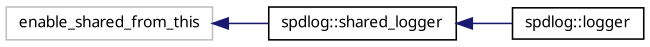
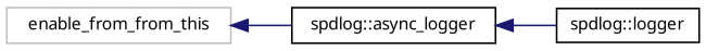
  digraph {
    fontname="Noto Sans"
    rankdir=LR
    node [color=black fillcolor=white fontname="Noto Sans" fontsize=10 shape=record style=filled]
    edge [color=midnightblue dir=back fontname="Noto Sans" fontsize=10 labelfontname=Helvetica labelfontsize=10 style=solid]
-   n1 [color=grey75 height=0.2 label=enable_shared_from_this width=0.4]
-   n2 [height=0.2 label="spdlog::shared_logger" width=0.4]
+   n1 [color=grey75 height=0.2 label=enable_from_from_this width=0.4]
+   n2 [height=0.2 label="spdlog::async_logger" width=0.4]
    n3 [height=0.2 label="spdlog::logger" width=0.4]
    n1 -> n2
    n2 -> n3
  }
